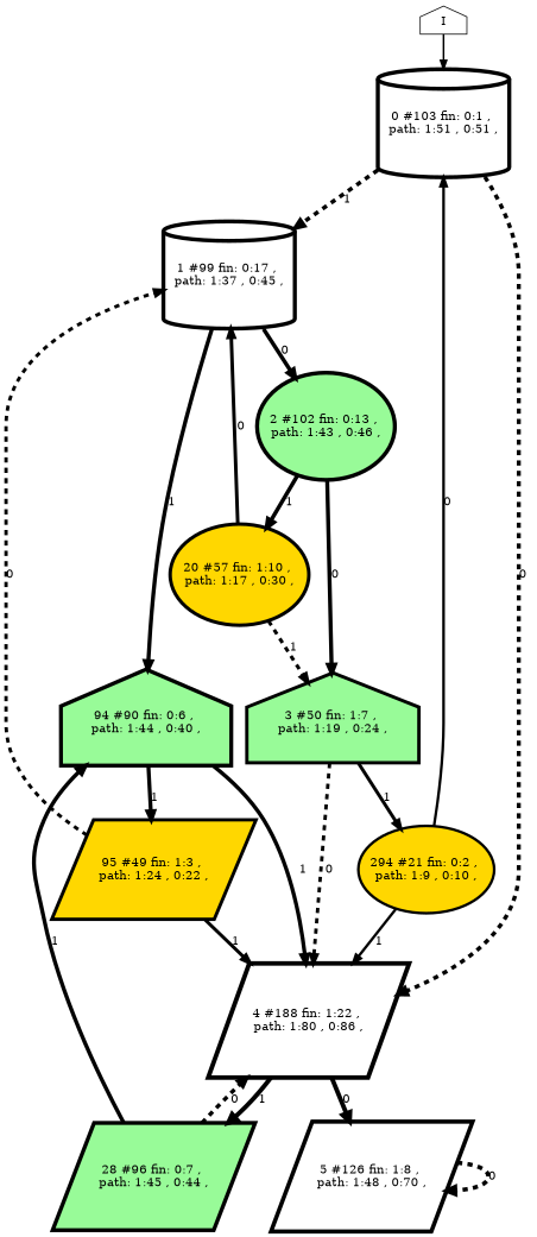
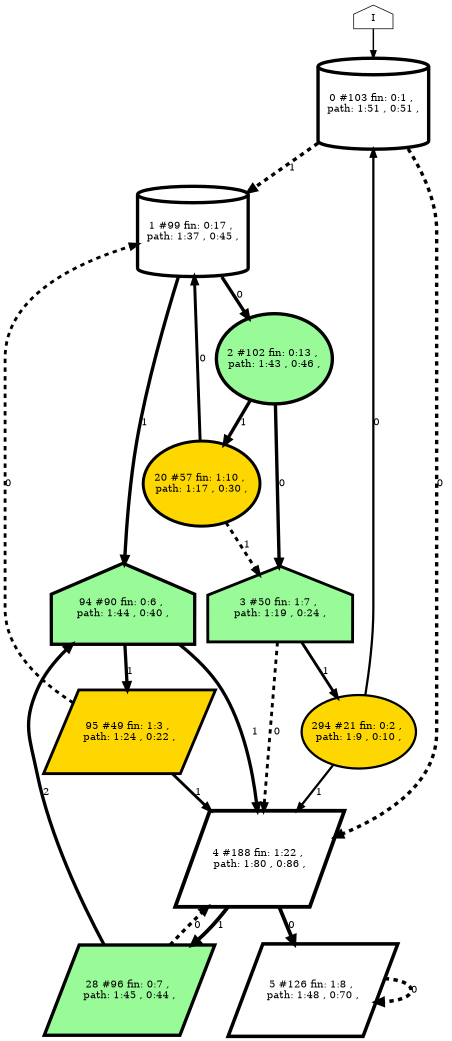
  digraph {
    node [fillcolor=white shape=parallelogram style=filled]
    edge [penwidth=4.64439 style=bold]
    n1 [height=1.73066 label="0 #103 fin: 0:1 , \n path: 1:51 , 0:51 , " penwidth=4.64439 shape=cylinder width=1.73066]
    n2 [height=1.72369 label="1 #99 fin: 0:17 , \n path: 1:37 , 0:45 , " penwidth=4.60517 shape=cylinder width=1.72369]
    n3 [height=1.83126 label="4 #188 fin: 1:22 , \n path: 1:80 , 0:86 , " penwidth=5.24175 width=1.83126]
    n4 [fillcolor=palegreen height=1.70672 label="94 #90 fin: 0:6 , \n path: 1:44 , 0:40 , " penwidth=4.51086 shape=house width=1.70672]
    n5 [fillcolor=palegreen height=1.72895 label="2 #102 fin: 0:13 , \n path: 1:43 , 0:46 , " penwidth=4.63473 shape=ellipse width=1.72895]
    n6 [fillcolor=palegreen height=1.71824 label="28 #96 fin: 0:7 , \n path: 1:45 , 0:44 , " penwidth=4.57471 width=1.71824]
    n7 [height=1.76545 label="5 #126 fin: 1:8 , \n path: 1:48 , 0:70 , " penwidth=4.84419 width=1.76545]
    I [shape=house]
    n9 [fillcolor=gold height=1.59169 label="95 #49 fin: 1:3 , \n path: 1:24 , 0:22 , " penwidth=3.91202 width=1.59169]
    n10 [fillcolor=gold height=1.62145 label="20 #57 fin: 1:10 , \n path: 1:17 , 0:30 , " penwidth=4.06044 shape=ellipse width=1.62145]
    n11 [fillcolor=palegreen height=1.59571 label="3 #50 fin: 1:7 , \n path: 1:19 , 0:24 , " penwidth=3.93183 shape=house width=1.59571]
    n12 [fillcolor=gold height=1.4088 label="294 #21 fin: 0:2 , \n path: 1:9 , 0:10 , " penwidth=3.09104 shape=ellipse width=1.4088]
    n1 -> n2 [label="1 " style=dashed]
    n1 -> n3 [label="0 " style=dashed]
    n2 -> n4 [label="1 " penwidth=4.60517 style=solid]
    n2 -> n5 [label="0 " penwidth=4.60517]
    n3 -> n6 [label="1 " penwidth=5.24175]
    n3 -> n7 [label="0 " penwidth=5.24175]
    n4 -> n3 [label="1 " penwidth=4.51086 style=solid]
    n4 -> n9 [label="1 " penwidth=4.51086]
    n5 -> n10 [label="1 " penwidth=4.63473]
    n5 -> n11 [label="0 " penwidth=4.63473]
    n6 -> n3 [label="0 " penwidth=4.57471 style=dashed]
-   n6 -> n4 [label="1 " penwidth=4.57471]
+   n6 -> n4 [label="2 " penwidth=4.57471]
    n7 -> n7 [label="0 " penwidth=4.84419 style=dashed]
    I -> n1 [penwidth=""]
    n9 -> n2 [label="0 " penwidth=3.91202 style=dashed]
    n9 -> n3 [label="1 " penwidth=3.91202 style=solid]
    n10 -> n2 [label="0 " penwidth=4.06044]
    n10 -> n11 [label="1 " penwidth=4.06044 style=dashed]
    n11 -> n3 [label="0 " penwidth=3.93183 style=dashed]
    n11 -> n12 [label="1 " penwidth=3.93183]
    n12 -> n1 [label="0 " penwidth=3.09104]
    n12 -> n3 [label="1 " penwidth=3.09104 style=solid]
  }
